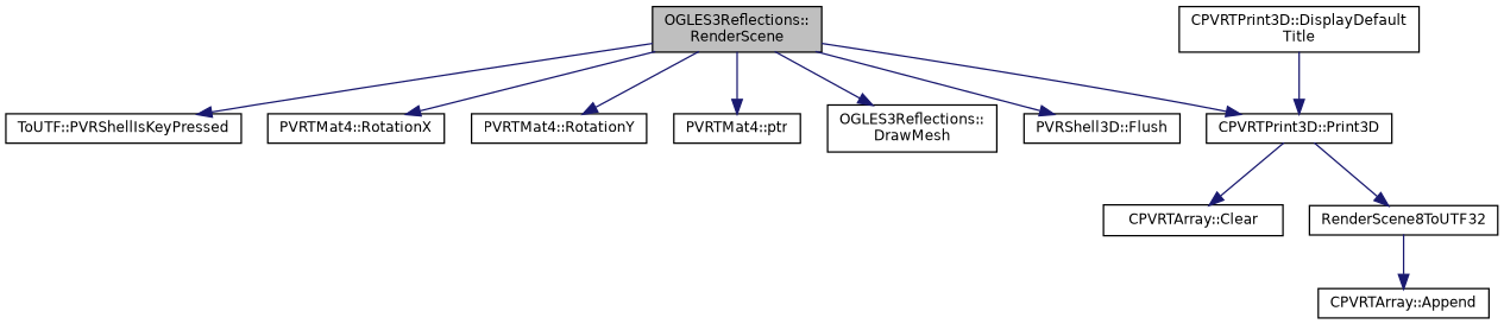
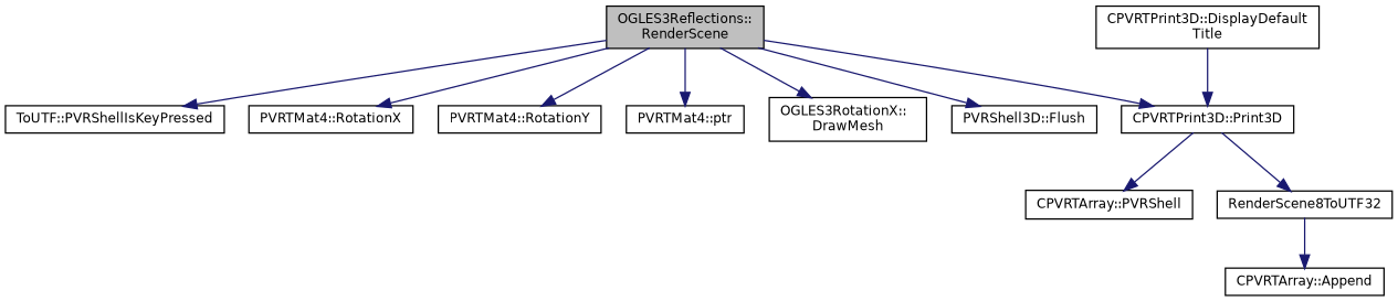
  digraph {
    rankdir=TB
    node [color=black fillcolor=white fontname=Helvetica fontsize=10 shape=record style=filled]
    edge [color=midnightblue fontname=Helvetica fontsize=10 labelfontname=Helvetica labelfontsize=10 style=solid]
    n1 [fillcolor=grey75 fontcolor=black height=0.2 label="OGLES3Reflections::\lRenderScene" width=0.4]
    n2 [height=0.2 label="ToUTF::PVRShellIsKeyPressed" width=0.4]
    n3 [height=0.2 label="PVRTMat4::RotationX" width=0.4]
    n4 [height=0.2 label="PVRTMat4::RotationY" width=0.4]
    n5 [height=0.2 label="PVRTMat4::ptr" width=0.4]
-   n6 [height=0.2 label="OGLES3Reflections::\lDrawMesh" width=0.4]
+   n6 [height=0.2 label="OGLES3RotationX::\lDrawMesh" width=0.4]
    n7 [height=0.2 label="PVRShell3D::Flush" width=0.4]
    n8 [height=0.2 label="CPVRTPrint3D::Print3D" width=0.4]
    n9 [height=0.2 label="CPVRTPrint3D::DisplayDefault\lTitle" width=0.4]
-   n10 [height=0.2 label="CPVRTArray::Clear" width=0.4]
+   n10 [height=0.2 label="CPVRTArray::PVRShell" width=0.4]
    n11 [height=0.2 label=RenderScene8ToUTF32 width=0.4]
    n12 [height=0.2 label="CPVRTArray::Append" width=0.4]
    n1 -> n2
    n1 -> n3
    n1 -> n4
    n1 -> n5
    n1 -> n6
    n1 -> n7
    n1 -> n8
    n8 -> n10
    n8 -> n11
    n9 -> n8
    n11 -> n12
  }
